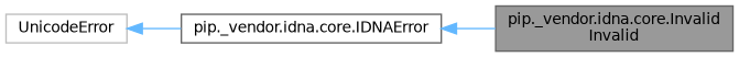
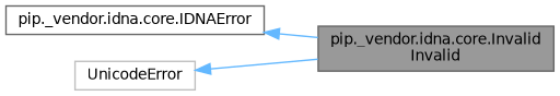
  digraph {
    rankdir=LR
    node [color=gray40 fillcolor=white fontname=Helvetica fontsize=10 shape=box style=filled]
    edge [color=steelblue1 dir=back fontname=Helvetica fontsize=10 labelfontname=Helvetica labelfontsize=10 style=solid]
    n1 [fillcolor=grey60 fontcolor=black height=0.2 label="pip._vendor.idna.core.Invalid\lInvalid" width=0.4]
    n2 [height=0.2 label="pip._vendor.idna.core.IDNAError" width=0.4]
    n3 [color=grey75 height=0.2 label=UnicodeError width=0.4]
    n2 -> n1
-   n3 -> n2
+   n3 -> n1
  }
